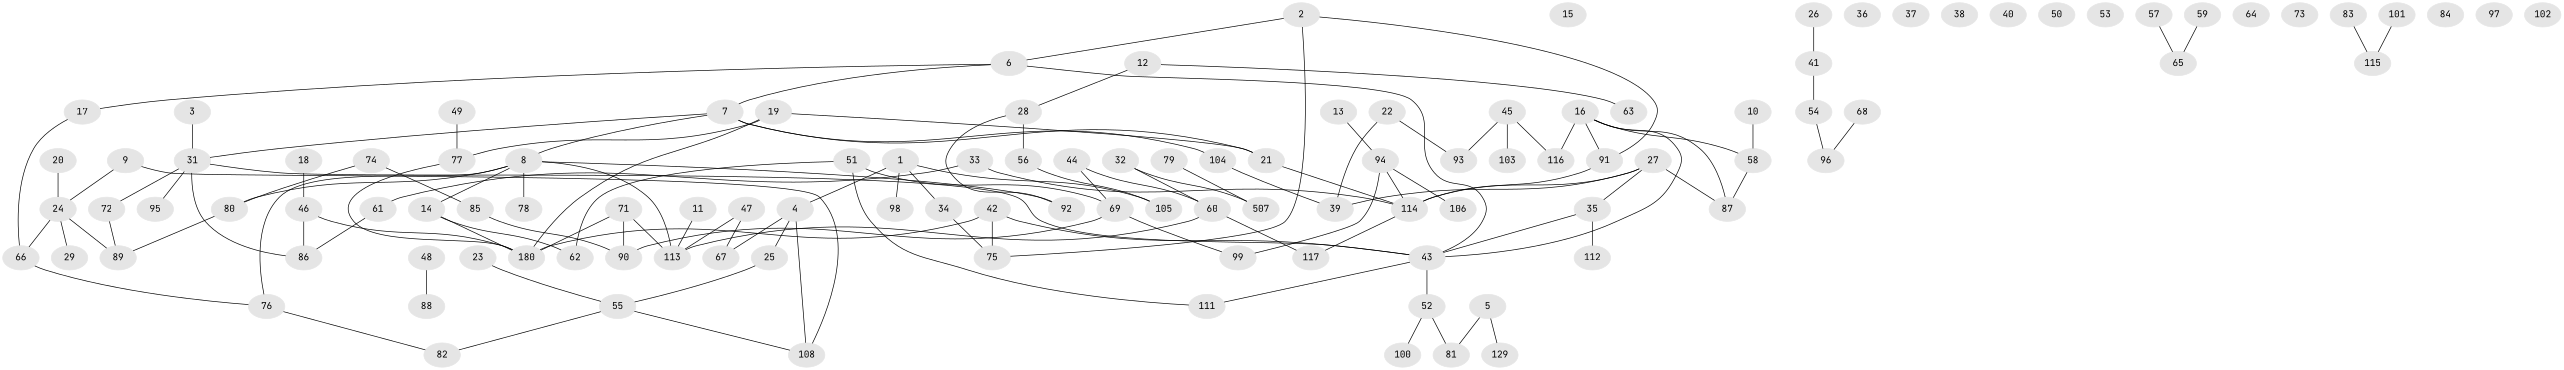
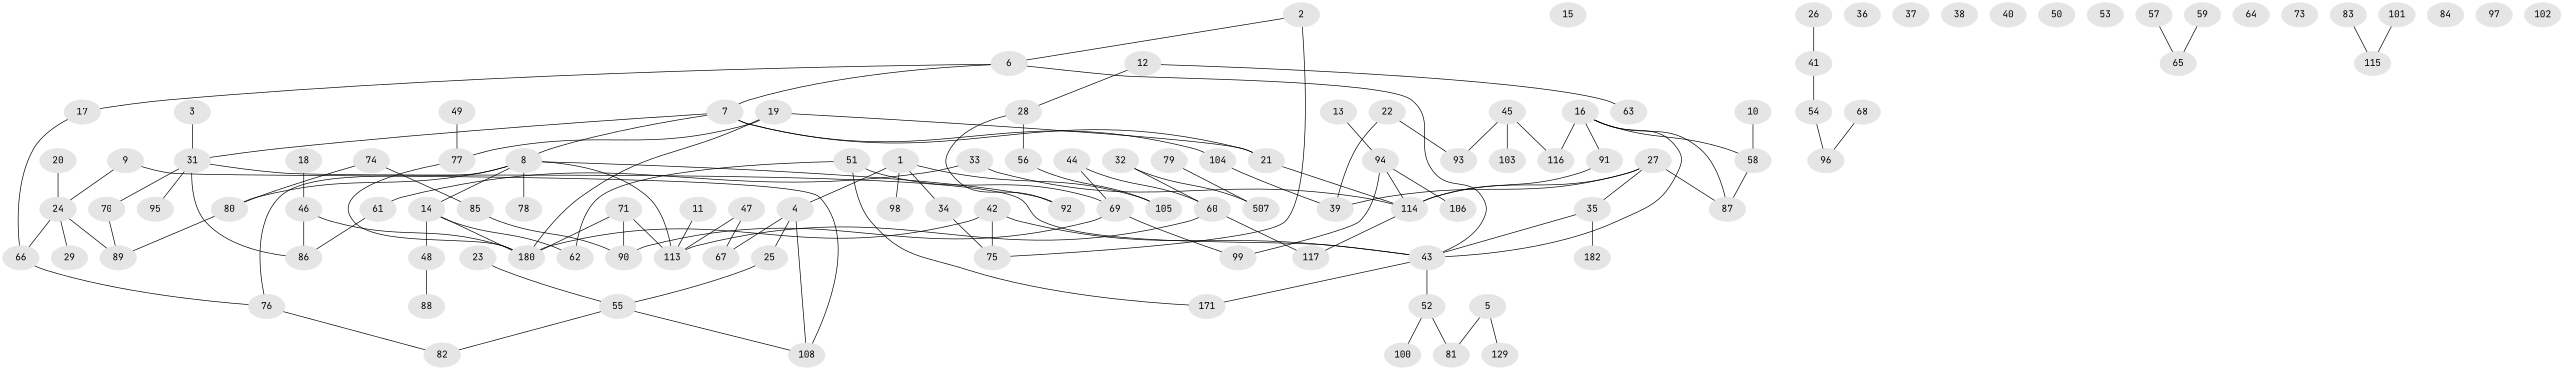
  graph {
    fontname="JetBrains Mono"
    node [color=gray90 fontname="JetBrains Mono" style=filled]
    edge [fontname="JetBrains Mono"]
    1
    4
    34
    98
    105
    25
    67
    108
    75
    2
    6
    91
    7
    17
    43
    114
    3
    31
-   70 [label=72]
+   70
    86
    95
    55
    5
    81
    n25 [label=129]
    8
    21
    104
    66
    52
-   111
+   111 [label=171]
    76
    78
    80
    92
    113
    14
    39
    13
    94
    82
    89
    9
    24
    29
    10
    58
    87
    11
    12
    28
    63
    56
    106
    99
    48
    62
    n58 [label=180]
    88
    15
    16
    116
    45
    93
    103
    18
    46
    19
    77
    20
    117
    22
    23
    26
    41
    54
    27
    35
-   112
+   112 [label=182]
    49
    85
    90
    32
    60
    n85 [label=507]
    33
    61
    36
    37
    38
    40
    96
    42
    51
    69
    100
    44
    47
    50
    53
    57
    65
    59
    64
    68
    71
    73
    74
    79
    83
    115
    84
    97
    101
    102
    1 -- 4
    1 -- 34
    1 -- 98
    1 -- 105
    4 -- 25
    4 -- 67
    4 -- 108
    34 -- 75
    25 -- 55
    2 -- 75
    2 -- 6
-   2 -- 91
    6 -- 7
    6 -- 17
    6 -- 43
    91 -- 114
    7 -- 31
    7 -- 8
    7 -- 21
    7 -- 104
    17 -- 66
    43 -- 52
    43 -- 111
    114 -- 117
    3 -- 31
    31 -- 43
    31 -- 70
    31 -- 86
    31 -- 95
    70 -- 89
    55 -- 108
    55 -- 82
    5 -- 81
    5 -- n25
    8 -- 76
    8 -- 78
    8 -- 80
    8 -- 92
    8 -- 113
    8 -- 14
    21 -- 114
    104 -- 39
    66 -- 76
    52 -- 81
    52 -- 100
    76 -- 82
    80 -- 89
+   14 -- 48
    14 -- 62
    14 -- n58
    13 -- 94
    94 -- 114
    94 -- 106
    94 -- 99
    9 -- 108
    9 -- 24
    24 -- 66
    24 -- 89
    24 -- 29
    10 -- 58
    58 -- 87
    11 -- 113
    12 -- 28
    12 -- 63
    28 -- 92
    28 -- 56
    56 -- 105
    48 -- 88
    16 -- 91
    16 -- 43
    16 -- 58
    16 -- 87
    16 -- 116
    45 -- 116
    45 -- 93
    45 -- 103
    18 -- 46
    46 -- 86
    46 -- n58
    19 -- 21
    19 -- n58
    19 -- 77
    77 -- n58
    20 -- 24
    22 -- 39
    22 -- 93
    23 -- 55
    26 -- 41
    41 -- 54
    54 -- 96
    27 -- 114
    27 -- 39
    27 -- 87
    27 -- 35
    35 -- 43
    35 -- 112
    49 -- 77
    85 -- 90
    32 -- 60
    32 -- n85
    60 -- 113
    60 -- 117
    33 -- 114
    33 -- 61
    61 -- 86
    42 -- 75
    42 -- 43
    42 -- n58
    51 -- 111
    51 -- 62
    51 -- 69
    69 -- 99
    69 -- 90
    44 -- 60
    44 -- 69
    47 -- 67
    47 -- 113
    57 -- 65
    59 -- 65
    68 -- 96
    71 -- 113
    71 -- n58
    71 -- 90
    74 -- 80
    74 -- 85
    79 -- n85
    83 -- 115
    101 -- 115
  }
